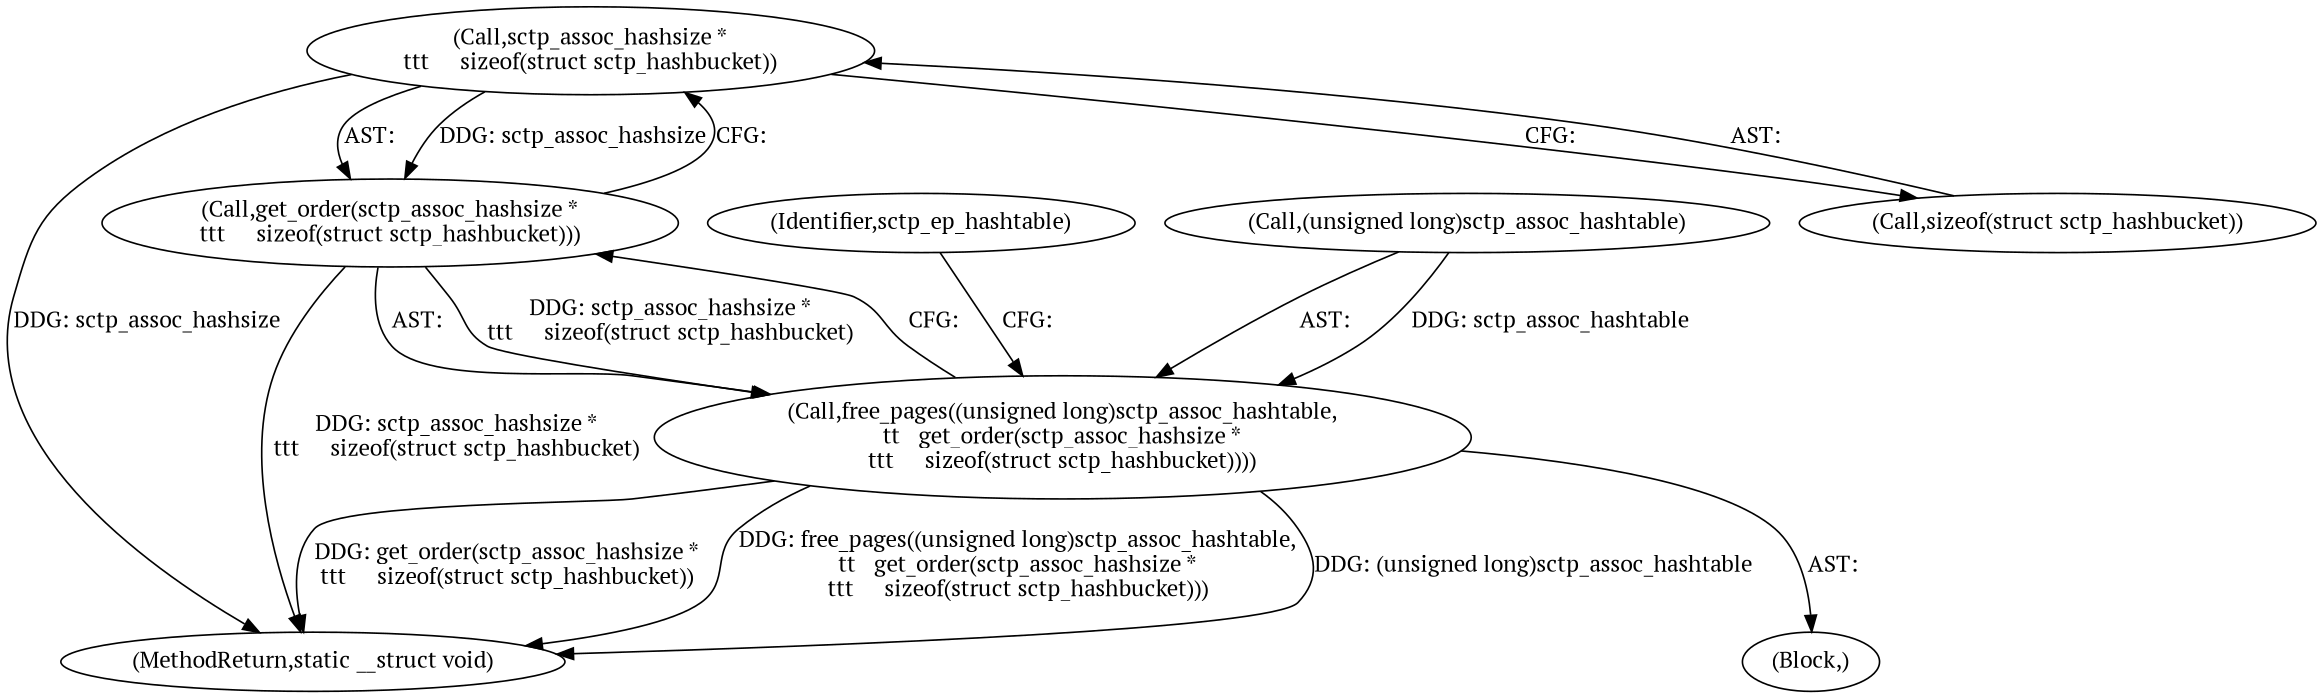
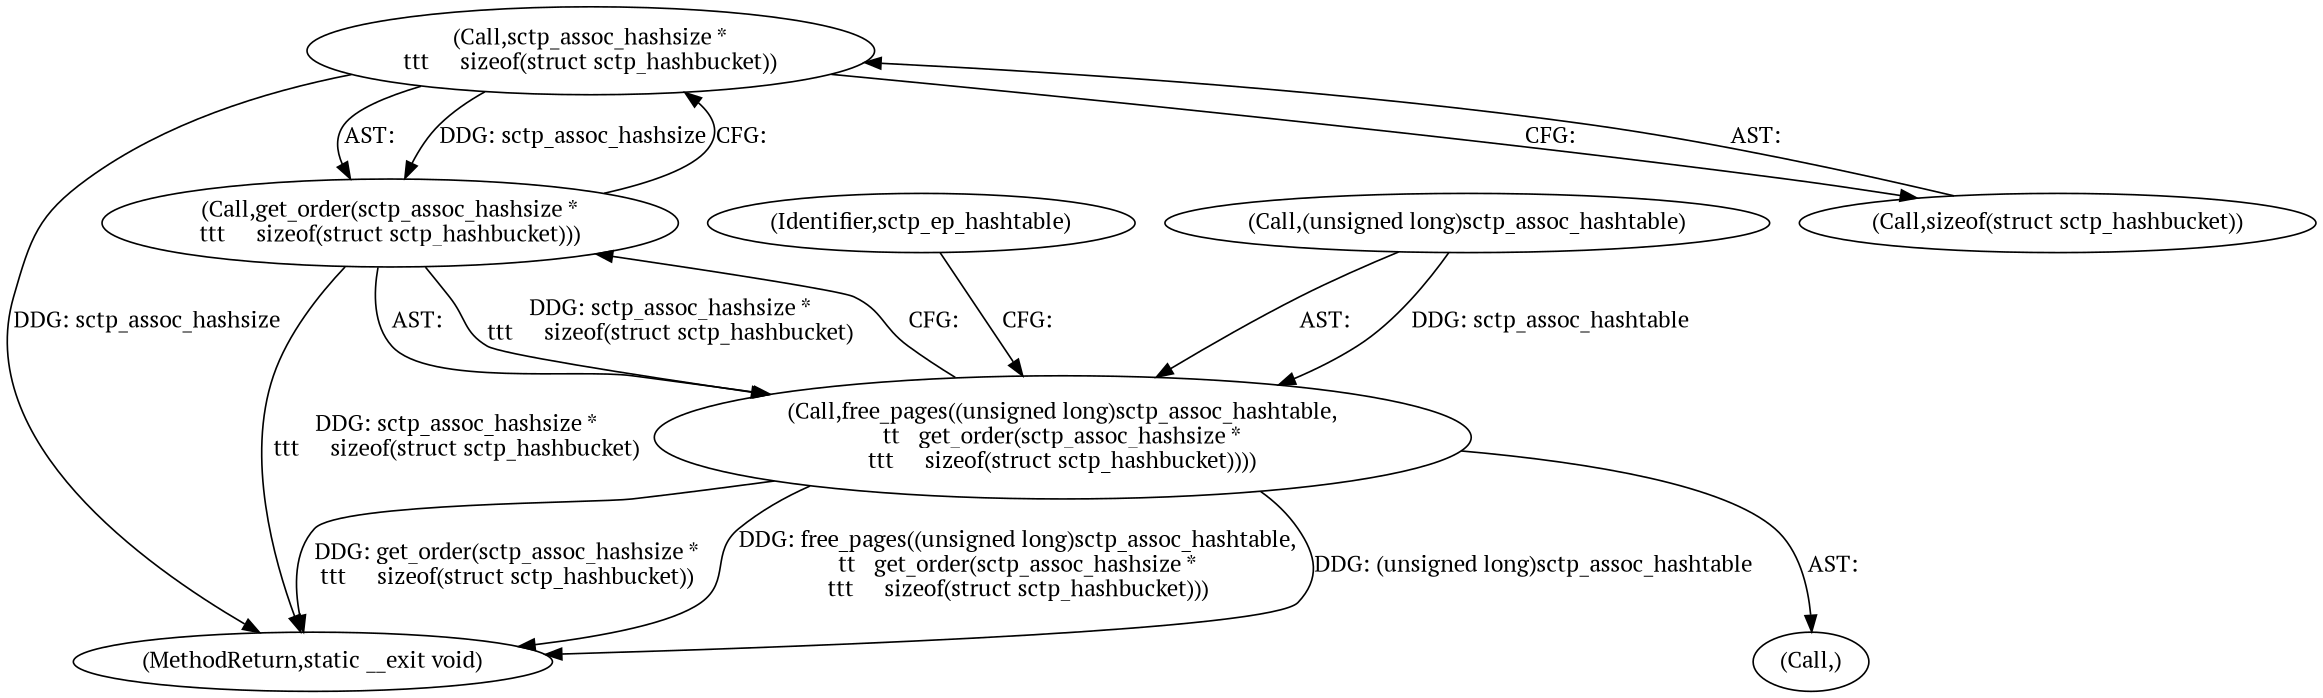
  digraph {
    fontname="PT Serif"
    node [fontname="PT Serif"]
    edge [fontname="PT Serif"]
    n1 [label="(Call,sctp_assoc_hashsize *\n\t\t\t     sizeof(struct sctp_hashbucket))"]
    n2 [label="(Call,get_order(sctp_assoc_hashsize *\n\t\t\t     sizeof(struct sctp_hashbucket)))"]
    n3 [label="(Call,sizeof(struct sctp_hashbucket))"]
-   n4 [label="(MethodReturn,static __struct void)"]
+   n4 [label="(MethodReturn,static __exit void)"]
    n5 [label="(Call,free_pages((unsigned long)sctp_assoc_hashtable,\n\t\t   get_order(sctp_assoc_hashsize *\n\t\t\t     sizeof(struct sctp_hashbucket))))"]
-   n6 [label="(Block,)"]
+   n6 [label="(Call,)"]
    n7 [label="(Identifier,sctp_ep_hashtable)"]
    n8 [label="(Call,(unsigned long)sctp_assoc_hashtable)"]
    n1 -> n2 [label="AST: "]
    n1 -> n2 [label="DDG: sctp_assoc_hashsize"]
    n1 -> n3 [label="CFG: "]
    n1 -> n4 [label="DDG: sctp_assoc_hashsize"]
    n2 -> n1 [label="CFG: "]
    n2 -> n4 [label="DDG: sctp_assoc_hashsize *\n\t\t\t     sizeof(struct sctp_hashbucket)"]
    n2 -> n5 [label="AST: "]
    n2 -> n5 [label="DDG: sctp_assoc_hashsize *\n\t\t\t     sizeof(struct sctp_hashbucket)"]
    n3 -> n1 [label="AST: "]
    n5 -> n2 [label="CFG: "]
    n5 -> n4 [label="DDG: get_order(sctp_assoc_hashsize *\n\t\t\t     sizeof(struct sctp_hashbucket))"]
    n5 -> n4 [label="DDG: free_pages((unsigned long)sctp_assoc_hashtable,\n\t\t   get_order(sctp_assoc_hashsize *\n\t\t\t     sizeof(struct sctp_hashbucket)))"]
    n5 -> n4 [label="DDG: (unsigned long)sctp_assoc_hashtable"]
    n5 -> n6 [label="AST: "]
    n7 -> n5 [label="CFG: "]
    n8 -> n5 [label="AST: "]
    n8 -> n5 [label="DDG: sctp_assoc_hashtable"]
  }
